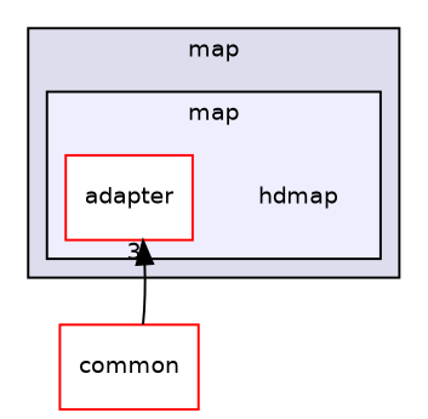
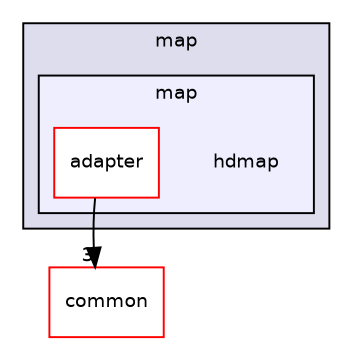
  digraph {
    compound=true
    node [fontname=Helvetica fontsize=10 shape=box color=red fillcolor=white style=filled]
    n1 [label=hdmap shape=plaintext color="" fillcolor="" style=""]
    n2 [label=adapter]
    n3 [label=common]
    subgraph cluster_1 {
      bgcolor="#ddddee"
      fontname=Helvetica
      fontsize=10
      label=map
      pencolor=black
      subgraph cluster_2 {
        bgcolor="#eeeeff"
        fontname=Helvetica
        fontsize=10
        pencolor=black
        n1
        n2
      }
    }
-   n3 -> n2 [headlabel=3 labeldistance=1.5 labelfontname=Helvetica labelfontsize=10]
+   n2 -> n3 [headlabel=3 labeldistance=1.5 labelfontname=Helvetica labelfontsize=10]
  }
